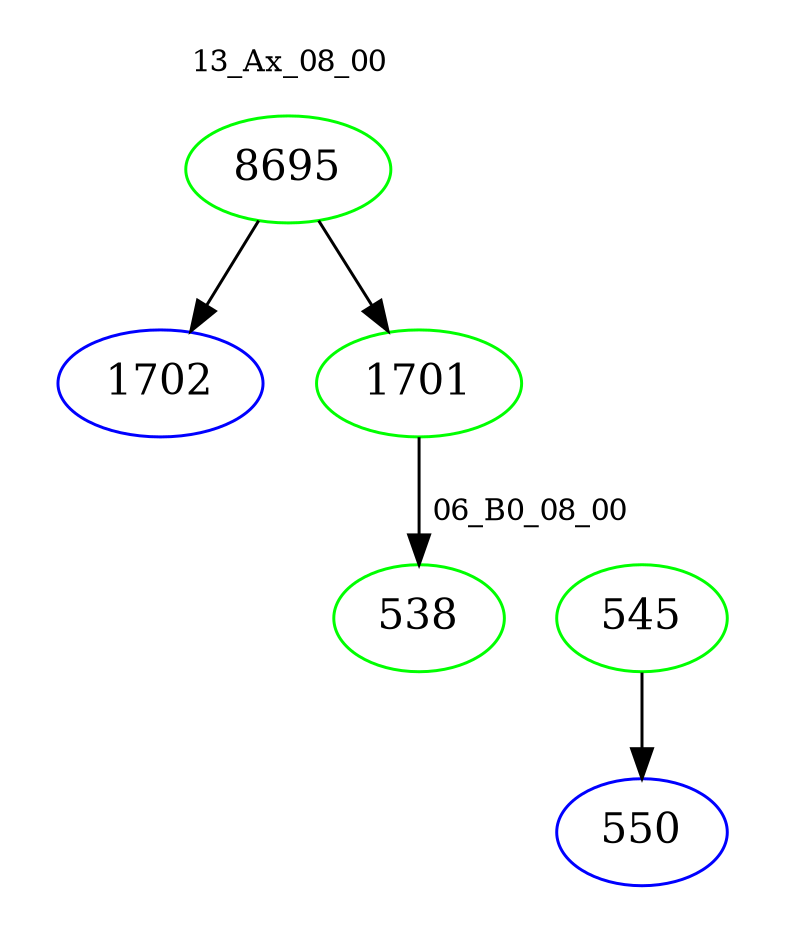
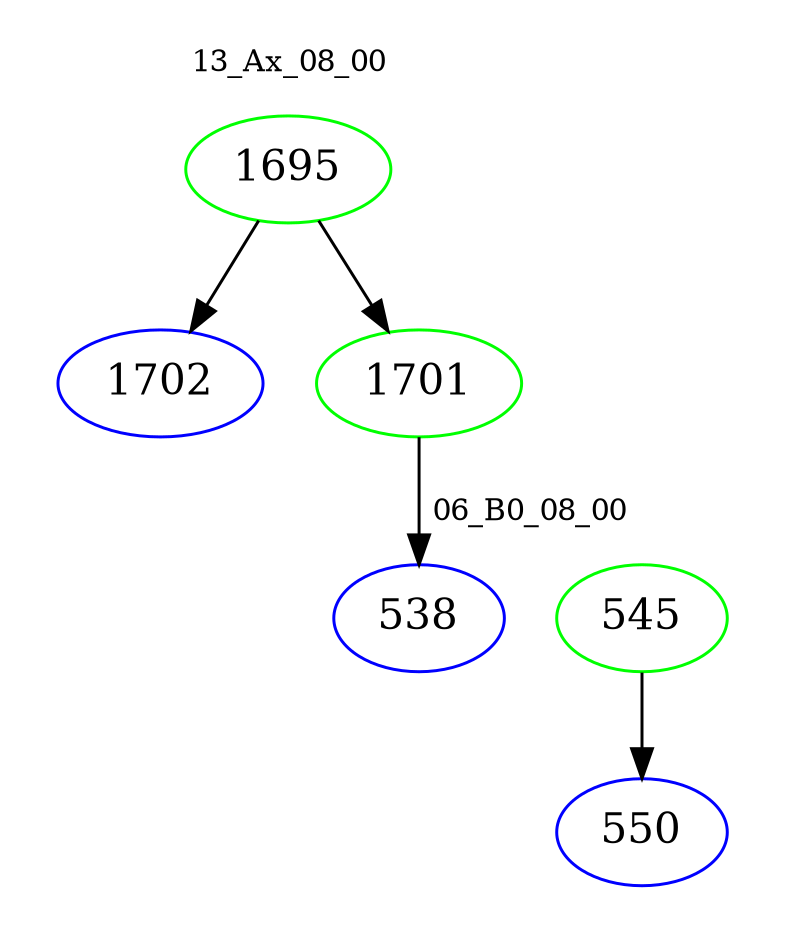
  digraph {
    node [color=green]
    edge [color=black]
-   n1 [label=8695]
+   n1 [label=1695]
    n2 [color=blue label=1702]
    n3 [label=1701]
    n4 [label=545]
-   n5 [label=538]
+   n5 [color=blue label=538]
    n6 [color=blue label=550]
    subgraph cluster_1 {
      color=white
      fontsize=10
      label="13_Ax_08_00"
      n1
      n2
      n3
    }
    subgraph cluster_2 {
      color=white
      fontsize=10
      label="06_B0_08_00"
      n4
      n5
      n6
    }
    n1 -> n2
    n1 -> n3
    n3 -> n5
    n4 -> n6
  }
